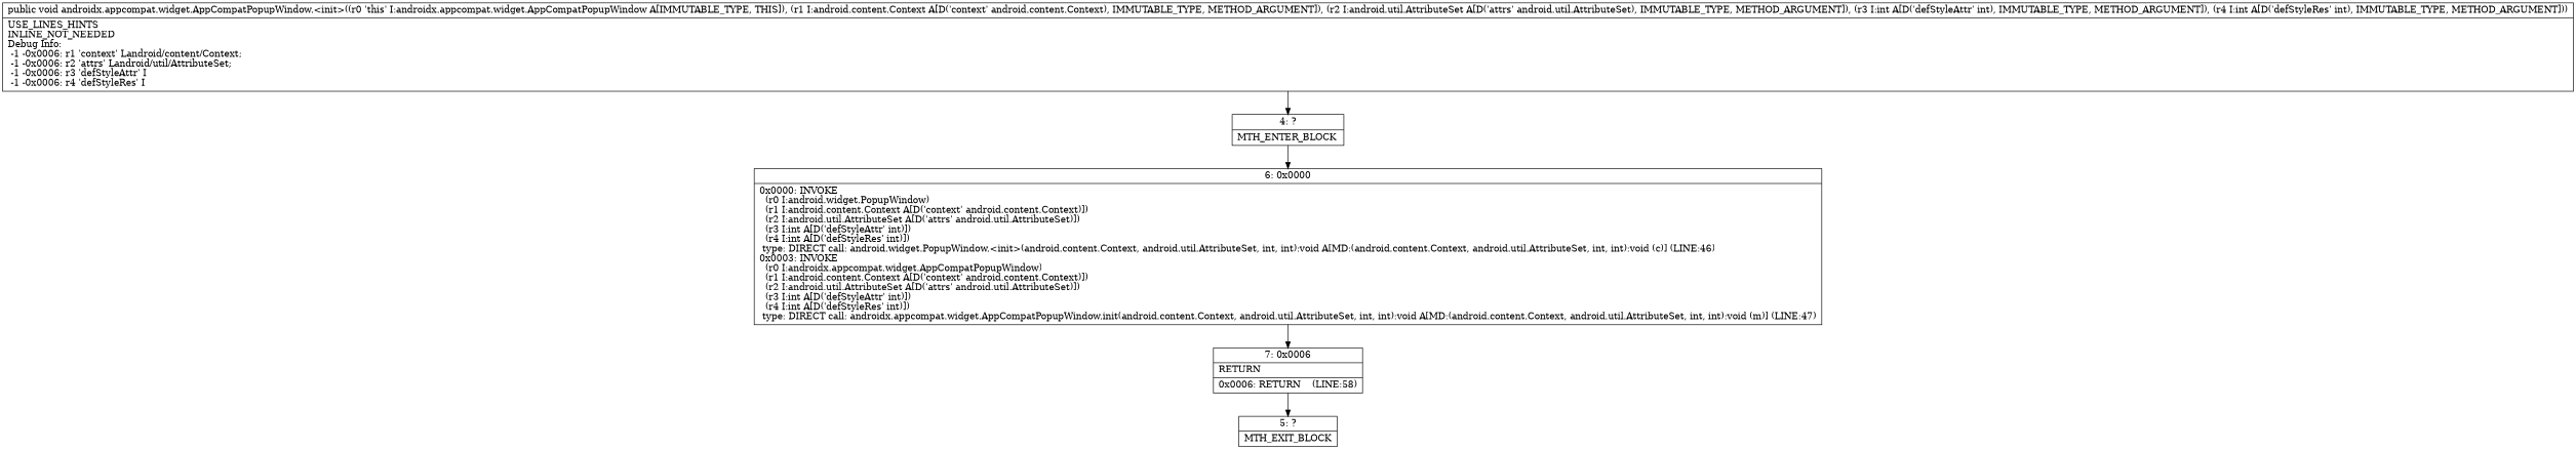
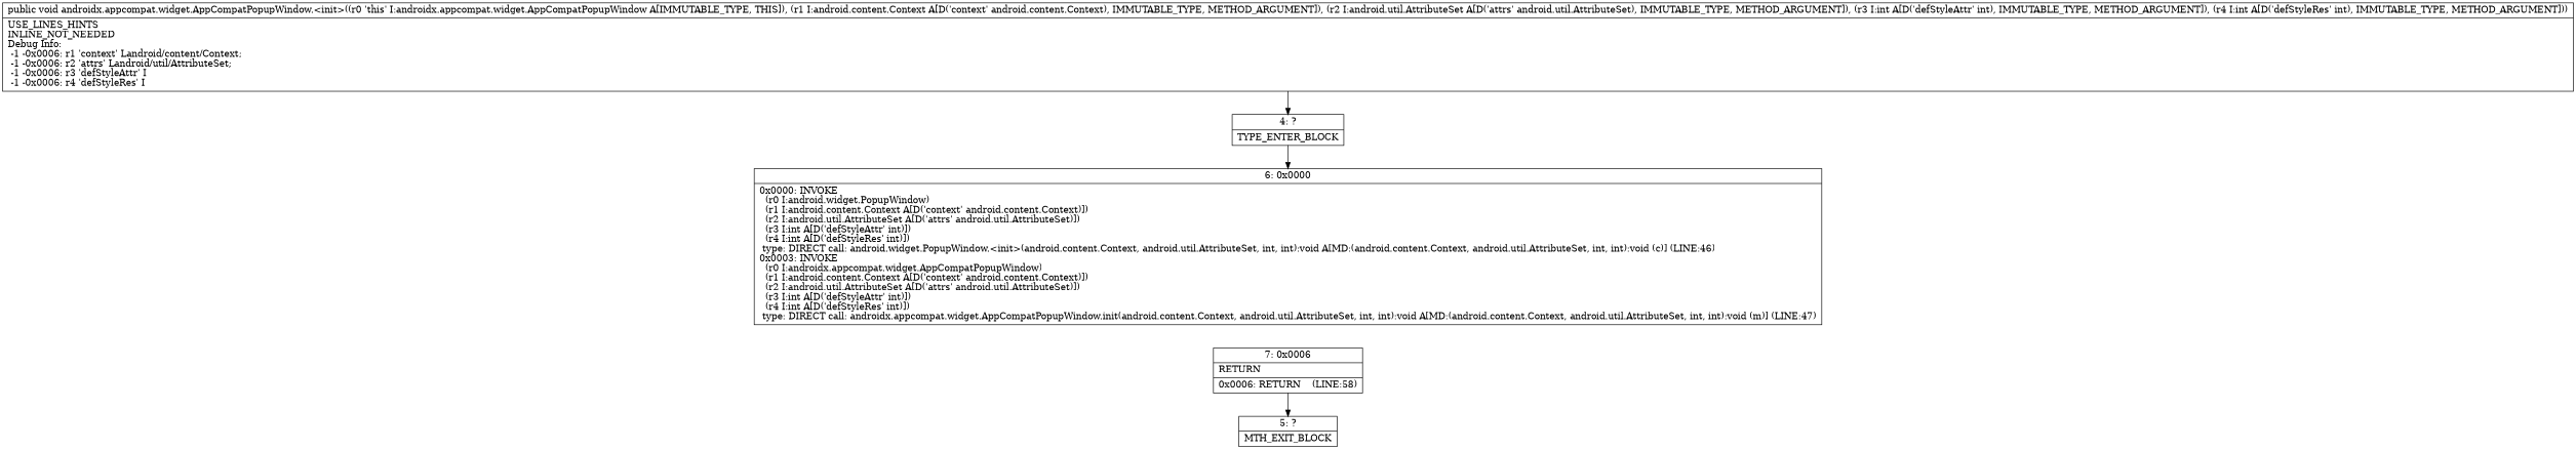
  digraph {
    node [shape=record]
-   n1 [label="{4\:\ ?|MTH_ENTER_BLOCK\l}"]
+   n1 [label="{4\:\ ?|TYPE_ENTER_BLOCK\l}"]
    n2 [label="{6\:\ 0x0000|0x0000: INVOKE  \l  (r0 I:android.widget.PopupWindow)\l  (r1 I:android.content.Context A[D('context' android.content.Context)])\l  (r2 I:android.util.AttributeSet A[D('attrs' android.util.AttributeSet)])\l  (r3 I:int A[D('defStyleAttr' int)])\l  (r4 I:int A[D('defStyleRes' int)])\l type: DIRECT call: android.widget.PopupWindow.\<init\>(android.content.Context, android.util.AttributeSet, int, int):void A[MD:(android.content.Context, android.util.AttributeSet, int, int):void (c)] (LINE:46)\l0x0003: INVOKE  \l  (r0 I:androidx.appcompat.widget.AppCompatPopupWindow)\l  (r1 I:android.content.Context A[D('context' android.content.Context)])\l  (r2 I:android.util.AttributeSet A[D('attrs' android.util.AttributeSet)])\l  (r3 I:int A[D('defStyleAttr' int)])\l  (r4 I:int A[D('defStyleRes' int)])\l type: DIRECT call: androidx.appcompat.widget.AppCompatPopupWindow.init(android.content.Context, android.util.AttributeSet, int, int):void A[MD:(android.content.Context, android.util.AttributeSet, int, int):void (m)] (LINE:47)\l}"]
    n3 [label="{7\:\ 0x0006|RETURN\l|0x0006: RETURN    (LINE:58)\l}"]
    n4 [label="{5\:\ ?|MTH_EXIT_BLOCK\l}"]
    n5 [label="{public void androidx.appcompat.widget.AppCompatPopupWindow.\<init\>((r0 'this' I:androidx.appcompat.widget.AppCompatPopupWindow A[IMMUTABLE_TYPE, THIS]), (r1 I:android.content.Context A[D('context' android.content.Context), IMMUTABLE_TYPE, METHOD_ARGUMENT]), (r2 I:android.util.AttributeSet A[D('attrs' android.util.AttributeSet), IMMUTABLE_TYPE, METHOD_ARGUMENT]), (r3 I:int A[D('defStyleAttr' int), IMMUTABLE_TYPE, METHOD_ARGUMENT]), (r4 I:int A[D('defStyleRes' int), IMMUTABLE_TYPE, METHOD_ARGUMENT]))  | USE_LINES_HINTS\lINLINE_NOT_NEEDED\lDebug Info:\l  \-1 \-0x0006: r1 'context' Landroid\/content\/Context;\l  \-1 \-0x0006: r2 'attrs' Landroid\/util\/AttributeSet;\l  \-1 \-0x0006: r3 'defStyleAttr' I\l  \-1 \-0x0006: r4 'defStyleRes' I\l}"]
    n1 -> n2
-   n2 -> n3
    n3 -> n4
    n5 -> n1
  }
